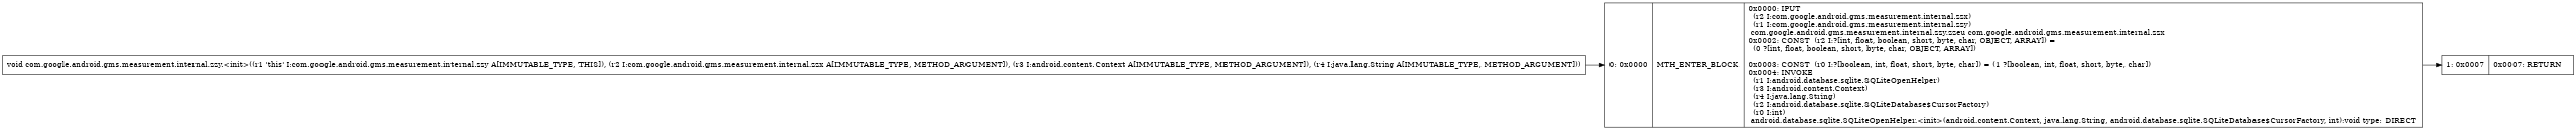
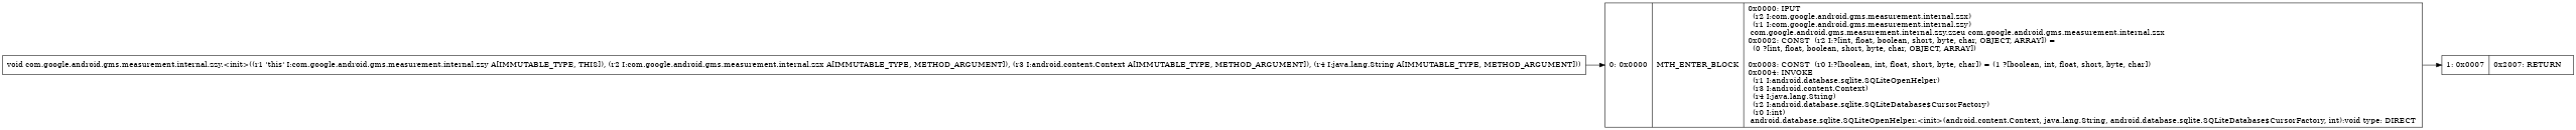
  digraph {
    rankdir=LR
    node [shape=record]
    n1 [label="{0\:\ 0x0000|MTH_ENTER_BLOCK\l|0x0000: IPUT  \l  (r2 I:com.google.android.gms.measurement.internal.zzx)\l  (r1 I:com.google.android.gms.measurement.internal.zzy)\l com.google.android.gms.measurement.internal.zzy.zzeu com.google.android.gms.measurement.internal.zzx \l0x0002: CONST  (r2 I:?[int, float, boolean, short, byte, char, OBJECT, ARRAY]) = \l  (0 ?[int, float, boolean, short, byte, char, OBJECT, ARRAY])\l \l0x0003: CONST  (r0 I:?[boolean, int, float, short, byte, char]) = (1 ?[boolean, int, float, short, byte, char]) \l0x0004: INVOKE  \l  (r1 I:android.database.sqlite.SQLiteOpenHelper)\l  (r3 I:android.content.Context)\l  (r4 I:java.lang.String)\l  (r2 I:android.database.sqlite.SQLiteDatabase$CursorFactory)\l  (r0 I:int)\l android.database.sqlite.SQLiteOpenHelper.\<init\>(android.content.Context, java.lang.String, android.database.sqlite.SQLiteDatabase$CursorFactory, int):void type: DIRECT \l}"]
-   n2 [label="{1\:\ 0x0007|0x0007: RETURN   \l}"]
+   n2 [label="{1\:\ 0x0007|0x2007: RETURN   \l}"]
    n3 [label="{void com.google.android.gms.measurement.internal.zzy.\<init\>((r1 'this' I:com.google.android.gms.measurement.internal.zzy A[IMMUTABLE_TYPE, THIS]), (r2 I:com.google.android.gms.measurement.internal.zzx A[IMMUTABLE_TYPE, METHOD_ARGUMENT]), (r3 I:android.content.Context A[IMMUTABLE_TYPE, METHOD_ARGUMENT]), (r4 I:java.lang.String A[IMMUTABLE_TYPE, METHOD_ARGUMENT])) }"]
    n1 -> n2
    n3 -> n1
  }
